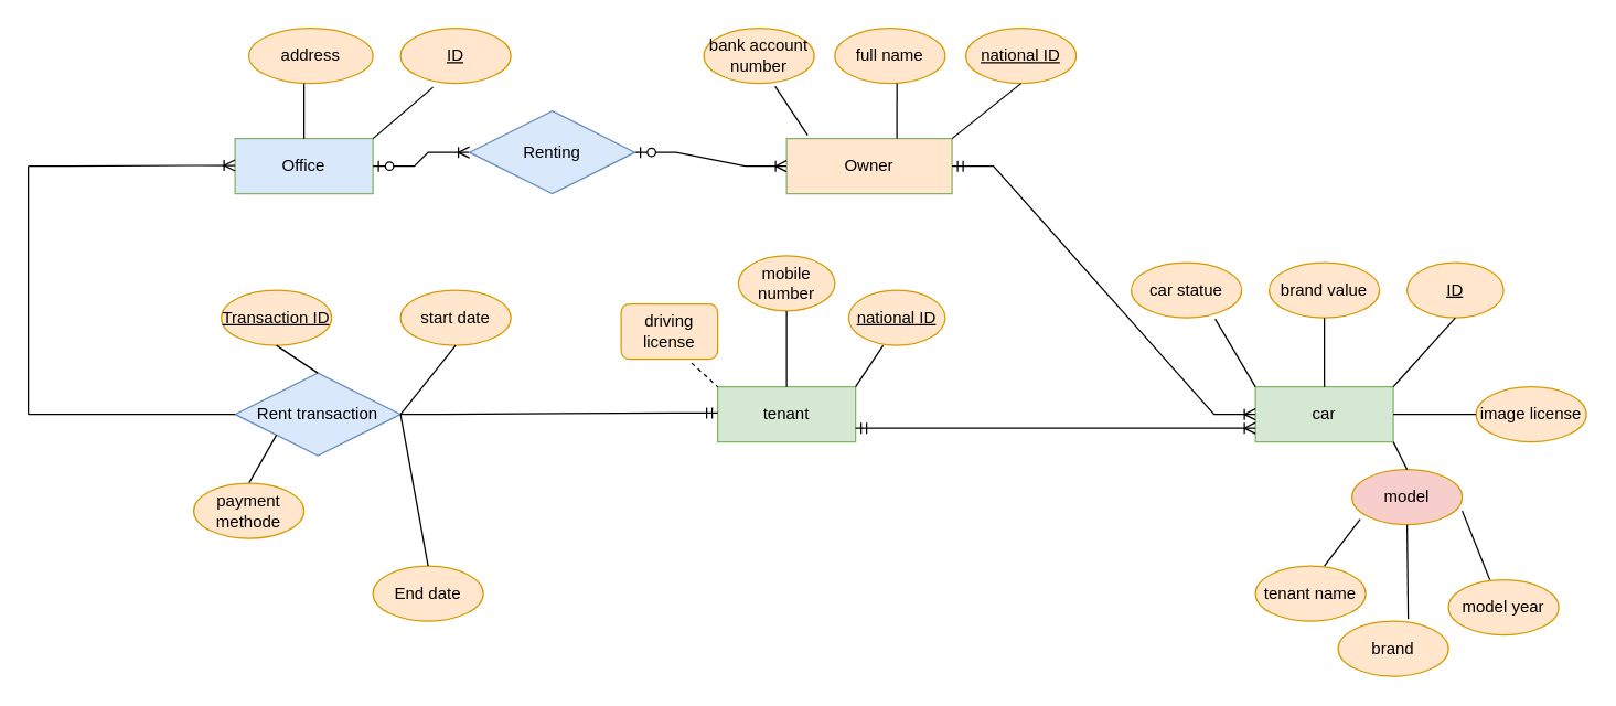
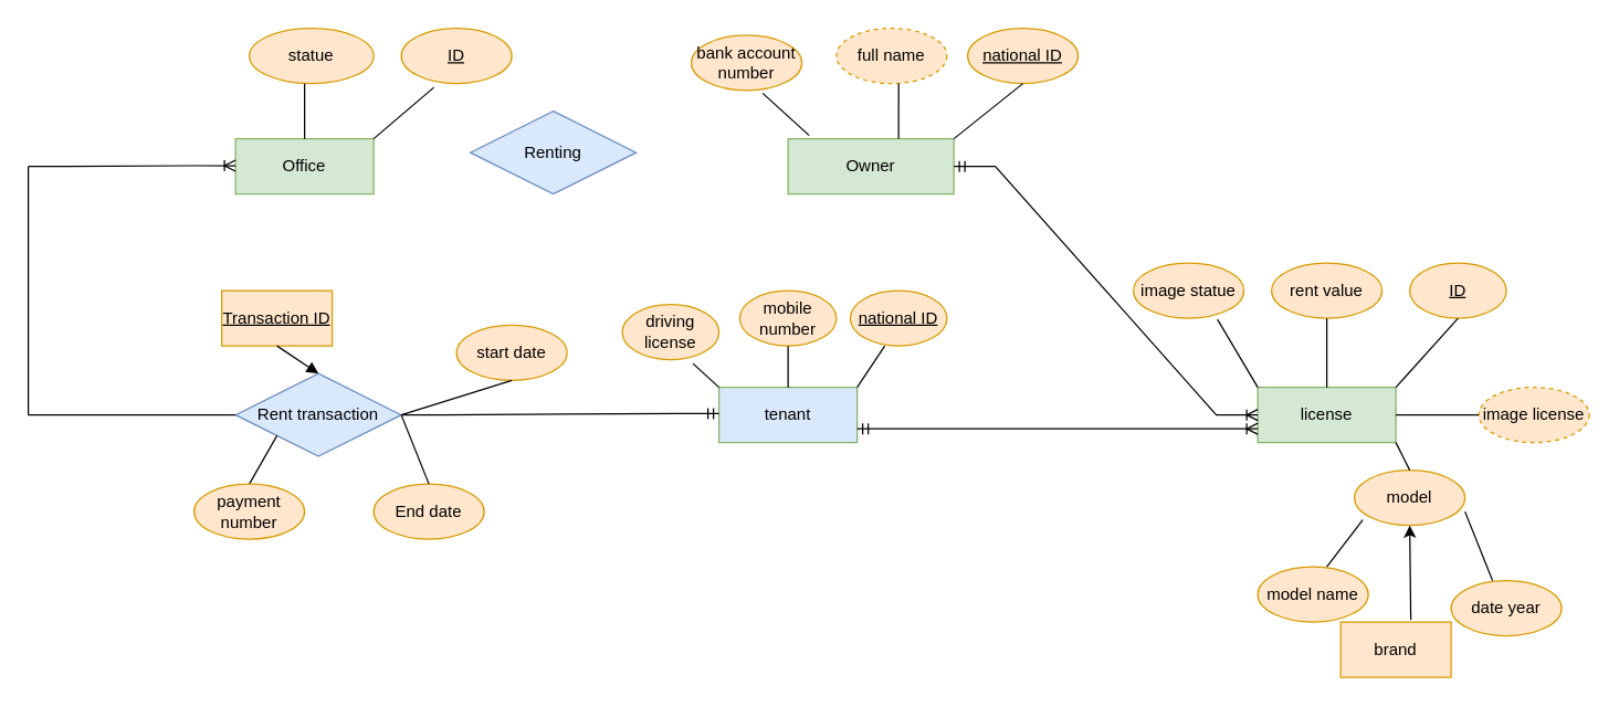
  <mxCell id="0" />
  <mxCell id="1" parent="0" />
  <mxCell id="2" value="ID" style="ellipse;whiteSpace=wrap;html=1;align=center;fontStyle=4;fillColor=#ffe6cc;strokeColor=#d79b00;" vertex="1" parent="1"><mxGeometry x="290" y="20" width="80" height="40" as="geometry" /></mxCell>
- <mxCell id="3" value="address" style="ellipse;whiteSpace=wrap;html=1;align=center;fillColor=#ffe6cc;strokeColor=#d79b00;" vertex="1" parent="1"><mxGeometry x="180" y="20" width="90" height="40" as="geometry" /></mxCell>
- <mxCell id="4" value="Office" style="whiteSpace=wrap;html=1;align=center;fillColor=#dae8fc;strokeColor=#82b366;" vertex="1" parent="1"><mxGeometry x="170" y="100" width="100" height="40" as="geometry" /></mxCell>
+ <mxCell id="3" value="statue" style="ellipse;whiteSpace=wrap;html=1;align=center;fillColor=#ffe6cc;strokeColor=#d79b00;" vertex="1" parent="1"><mxGeometry x="180" y="20" width="90" height="40" as="geometry" /></mxCell>
+ <mxCell id="4" value="Office" style="whiteSpace=wrap;html=1;align=center;fillColor=#d5e8d4;strokeColor=#82b366;" vertex="1" parent="1"><mxGeometry x="170" y="100" width="100" height="40" as="geometry" /></mxCell>
  <mxCell id="5" value="" style="endArrow=none;html=1;rounded=0;entryX=0.295;entryY=1.07;entryDx=0;entryDy=0;entryPerimeter=0;exitX=1;exitY=0;exitDx=0;exitDy=0;" edge="1" parent="1" source="4" target="2"><mxGeometry relative="1" as="geometry"><mxPoint x="350" y="80" as="sourcePoint" /><mxPoint x="430.8" y="30" as="targetPoint" /></mxGeometry></mxCell>
  <mxCell id="6" value="" style="endArrow=none;html=1;rounded=0;" edge="1" parent="1" target="4"><mxGeometry relative="1" as="geometry"><mxPoint x="220" y="60" as="sourcePoint" /><mxPoint x="315" y="90" as="targetPoint" /></mxGeometry></mxCell>
- <mxCell id="7" value="Owner" style="whiteSpace=wrap;html=1;align=center;fillColor=#ffe6cc;strokeColor=#82b366;" vertex="1" parent="1"><mxGeometry x="570" y="100" width="120" height="40" as="geometry" /></mxCell>
+ <mxCell id="7" value="Owner" style="whiteSpace=wrap;html=1;align=center;fillColor=#d5e8d4;strokeColor=#82b366;" vertex="1" parent="1"><mxGeometry x="570" y="100" width="120" height="40" as="geometry" /></mxCell>
  <mxCell id="8" value="national ID" style="ellipse;whiteSpace=wrap;html=1;align=center;fontStyle=4;fillColor=#ffe6cc;strokeColor=#d79b00;" vertex="1" parent="1"><mxGeometry x="700" y="20" width="80" height="40" as="geometry" /></mxCell>
- <mxCell id="9" value="full name" style="ellipse;whiteSpace=wrap;html=1;align=center;fillColor=#ffe6cc;strokeColor=#d79b00;" vertex="1" parent="1"><mxGeometry x="605" y="20" width="80" height="40" as="geometry" /></mxCell>
- <mxCell id="10" value="bank account number" style="ellipse;whiteSpace=wrap;html=1;align=center;fillColor=#ffe6cc;strokeColor=#d79b00;" vertex="1" parent="1"><mxGeometry x="510" y="20" width="80" height="40" as="geometry" /></mxCell>
+ <mxCell id="9" value="full name" style="ellipse;whiteSpace=wrap;html=1;align=center;fillColor=#ffe6cc;strokeColor=#d79b00;dashed=1;" vertex="1" parent="1"><mxGeometry x="605" y="20" width="80" height="40" as="geometry" /></mxCell>
+ <mxCell id="10" value="bank account number" style="ellipse;whiteSpace=wrap;html=1;align=center;fillColor=#ffe6cc;strokeColor=#d79b00;" vertex="1" parent="1"><mxGeometry x="500" y="25" width="80" height="40" as="geometry" /></mxCell>
  <mxCell id="11" value="" style="endArrow=none;html=1;rounded=0;exitX=0.645;exitY=1.05;exitDx=0;exitDy=0;exitPerimeter=0;entryX=0.127;entryY=-0.06;entryDx=0;entryDy=0;entryPerimeter=0;" edge="1" parent="1" source="10" target="7"><mxGeometry relative="1" as="geometry"><mxPoint x="630" y="80" as="sourcePoint" /><mxPoint x="710" y="80" as="targetPoint" /></mxGeometry></mxCell>
  <mxCell id="12" value="" style="endArrow=none;html=1;rounded=0;exitX=1;exitY=0;exitDx=0;exitDy=0;entryX=0.5;entryY=1;entryDx=0;entryDy=0;" edge="1" parent="1" target="8"><mxGeometry relative="1" as="geometry"><mxPoint x="690" y="100" as="sourcePoint" /><mxPoint x="750" y="50" as="targetPoint" /></mxGeometry></mxCell>
- <mxCell id="13" value="car" style="whiteSpace=wrap;html=1;align=center;fillColor=#d5e8d4;strokeColor=#82b366;" vertex="1" parent="1"><mxGeometry x="910" y="280" width="100" height="40" as="geometry" /></mxCell>
+ <mxCell id="13" value="license" style="whiteSpace=wrap;html=1;align=center;fillColor=#d5e8d4;strokeColor=#82b366;" vertex="1" parent="1"><mxGeometry x="910" y="280" width="100" height="40" as="geometry" /></mxCell>
  <mxCell id="14" value="ID" style="ellipse;whiteSpace=wrap;html=1;align=center;fontStyle=4;fillColor=#ffe6cc;strokeColor=#d79b00;" vertex="1" parent="1"><mxGeometry x="1020" y="190" width="70" height="40" as="geometry" /></mxCell>
- <mxCell id="15" value="brand value" style="ellipse;whiteSpace=wrap;html=1;align=center;fillColor=#ffe6cc;strokeColor=#d79b00;" vertex="1" parent="1"><mxGeometry x="920" y="190" width="80" height="40" as="geometry" /></mxCell>
- <mxCell id="16" value="car statue" style="ellipse;whiteSpace=wrap;html=1;align=center;fillColor=#ffe6cc;strokeColor=#d79b00;" vertex="1" parent="1"><mxGeometry x="820" y="190" width="80" height="40" as="geometry" /></mxCell>
- <mxCell id="17" value="image license" style="ellipse;whiteSpace=wrap;html=1;align=center;fillColor=#ffe6cc;strokeColor=#d79b00;" vertex="1" parent="1"><mxGeometry x="1070" y="280" width="80" height="40" as="geometry" /></mxCell>
- <mxCell id="18" value="model" style="ellipse;whiteSpace=wrap;html=1;align=center;fillColor=#f8cecc;strokeColor=#d79b00;" vertex="1" parent="1"><mxGeometry x="980" y="340" width="80" height="40" as="geometry" /></mxCell>
- <mxCell id="19" value="brand" style="ellipse;whiteSpace=wrap;html=1;align=center;fillColor=#ffe6cc;strokeColor=#d79b00;" vertex="1" parent="1"><mxGeometry x="970" y="450" width="80" height="40" as="geometry" /></mxCell>
- <mxCell id="20" value="model year" style="ellipse;whiteSpace=wrap;html=1;align=center;fillColor=#ffe6cc;strokeColor=#d79b00;" vertex="1" parent="1"><mxGeometry x="1050" y="420" width="80" height="40" as="geometry" /></mxCell>
- <mxCell id="21" value="tenant name" style="ellipse;whiteSpace=wrap;html=1;align=center;fillColor=#ffe6cc;strokeColor=#d79b00;" vertex="1" parent="1"><mxGeometry x="910" y="410" width="80" height="40" as="geometry" /></mxCell>
+ <mxCell id="15" value="rent value" style="ellipse;whiteSpace=wrap;html=1;align=center;fillColor=#ffe6cc;strokeColor=#d79b00;" vertex="1" parent="1"><mxGeometry x="920" y="190" width="80" height="40" as="geometry" /></mxCell>
+ <mxCell id="16" value="image statue" style="ellipse;whiteSpace=wrap;html=1;align=center;fillColor=#ffe6cc;strokeColor=#d79b00;" vertex="1" parent="1"><mxGeometry x="820" y="190" width="80" height="40" as="geometry" /></mxCell>
+ <mxCell id="17" value="image license" style="ellipse;whiteSpace=wrap;html=1;align=center;fillColor=#ffe6cc;strokeColor=#d79b00;dashed=1;" vertex="1" parent="1"><mxGeometry x="1070" y="280" width="80" height="40" as="geometry" /></mxCell>
+ <mxCell id="18" value="model" style="ellipse;whiteSpace=wrap;html=1;align=center;fillColor=#ffe6cc;strokeColor=#d79b00;" vertex="1" parent="1"><mxGeometry x="980" y="340" width="80" height="40" as="geometry" /></mxCell>
+ <mxCell id="19" value="brand" style="whiteSpace=wrap;html=1;align=center;fillColor=#ffe6cc;strokeColor=#d79b00;rounded=0;" vertex="1" parent="1"><mxGeometry x="970" y="450" width="80" height="40" as="geometry" /></mxCell>
+ <mxCell id="20" value="date year" style="ellipse;whiteSpace=wrap;html=1;align=center;fillColor=#ffe6cc;strokeColor=#d79b00;" vertex="1" parent="1"><mxGeometry x="1050" y="420" width="80" height="40" as="geometry" /></mxCell>
+ <mxCell id="21" value="model name" style="ellipse;whiteSpace=wrap;html=1;align=center;fillColor=#ffe6cc;strokeColor=#d79b00;" vertex="1" parent="1"><mxGeometry x="910" y="410" width="80" height="40" as="geometry" /></mxCell>
  <mxCell id="22" value="" style="endArrow=none;html=1;rounded=0;" edge="1" parent="1"><mxGeometry relative="1" as="geometry"><mxPoint x="960" y="410" as="sourcePoint" /><mxPoint x="986" y="376" as="targetPoint" /></mxGeometry></mxCell>
  <mxCell id="23" value="" style="endArrow=none;html=1;rounded=0;entryX=1;entryY=0.75;entryDx=0;entryDy=0;entryPerimeter=0;" edge="1" parent="1" target="18"><mxGeometry relative="1" as="geometry"><mxPoint x="1080" y="420" as="sourcePoint" /><mxPoint x="996" y="386" as="targetPoint" /></mxGeometry></mxCell>
- <mxCell id="24" value="" style="endArrow=none;html=1;rounded=0;entryX=0.5;entryY=1;entryDx=0;entryDy=0;exitX=0.635;exitY=-0.04;exitDx=0;exitDy=0;exitPerimeter=0;" edge="1" parent="1" source="19" target="18"><mxGeometry relative="1" as="geometry"><mxPoint x="1020" y="440" as="sourcePoint" /><mxPoint x="1140" y="390" as="targetPoint" /></mxGeometry></mxCell>
+ <mxCell id="24" value="" style="endArrow=classic;html=1;rounded=0;entryX=0.5;entryY=1;entryDx=0;entryDy=0;exitX=0.635;exitY=-0.04;exitDx=0;exitDy=0;exitPerimeter=0;" edge="1" parent="1" source="19" target="18"><mxGeometry relative="1" as="geometry"><mxPoint x="1020" y="440" as="sourcePoint" /><mxPoint x="1140" y="390" as="targetPoint" /></mxGeometry></mxCell>
  <mxCell id="25" value="" style="endArrow=none;html=1;rounded=0;exitX=0.76;exitY=1.02;exitDx=0;exitDy=0;exitPerimeter=0;entryX=0;entryY=0;entryDx=0;entryDy=0;" edge="1" parent="1" source="16" target="13"><mxGeometry relative="1" as="geometry"><mxPoint x="880" y="320" as="sourcePoint" /><mxPoint x="1040" y="320" as="targetPoint" /></mxGeometry></mxCell>
  <mxCell id="26" value="" style="endArrow=none;html=1;rounded=0;" edge="1" parent="1" target="13"><mxGeometry relative="1" as="geometry"><mxPoint x="960" y="230" as="sourcePoint" /><mxPoint x="1040" y="320" as="targetPoint" /></mxGeometry></mxCell>
  <mxCell id="27" value="" style="endArrow=none;html=1;rounded=0;entryX=1;entryY=0;entryDx=0;entryDy=0;exitX=0.5;exitY=1;exitDx=0;exitDy=0;" edge="1" parent="1" source="14" target="13"><mxGeometry relative="1" as="geometry"><mxPoint x="1050" y="240" as="sourcePoint" /><mxPoint x="1040" y="320" as="targetPoint" /></mxGeometry></mxCell>
  <mxCell id="28" value="" style="endArrow=none;html=1;rounded=0;entryX=0;entryY=0.5;entryDx=0;entryDy=0;" edge="1" parent="1" target="17"><mxGeometry relative="1" as="geometry"><mxPoint x="1010" y="300" as="sourcePoint" /><mxPoint x="1040" y="320" as="targetPoint" /></mxGeometry></mxCell>
  <mxCell id="29" value="" style="endArrow=none;html=1;rounded=0;exitX=1;exitY=1;exitDx=0;exitDy=0;entryX=0.5;entryY=0;entryDx=0;entryDy=0;" edge="1" parent="1" source="13" target="18"><mxGeometry relative="1" as="geometry"><mxPoint x="880" y="320" as="sourcePoint" /><mxPoint x="1040" y="339" as="targetPoint" /></mxGeometry></mxCell>
  <mxCell id="30" value="" style="endArrow=none;html=1;rounded=0;exitX=0.563;exitY=1;exitDx=0;exitDy=0;exitPerimeter=0;" edge="1" parent="1" source="9"><mxGeometry relative="1" as="geometry"><mxPoint x="645" y="60" as="sourcePoint" /><mxPoint x="650" y="100" as="targetPoint" /></mxGeometry></mxCell>
- <mxCell id="31" value="tenant" style="whiteSpace=wrap;html=1;align=center;fillColor=#d5e8d4;strokeColor=#82b366;" vertex="1" parent="1"><mxGeometry x="520" y="280" width="100" height="40" as="geometry" /></mxCell>
+ <mxCell id="31" value="tenant" style="whiteSpace=wrap;html=1;align=center;fillColor=#dae8fc;strokeColor=#82b366;" vertex="1" parent="1"><mxGeometry x="520" y="280" width="100" height="40" as="geometry" /></mxCell>
  <mxCell id="32" value="national ID" style="ellipse;whiteSpace=wrap;html=1;align=center;fontStyle=4;fillColor=#ffe6cc;strokeColor=#d79b00;" vertex="1" parent="1"><mxGeometry x="615" y="210" width="70" height="40" as="geometry" /></mxCell>
  <mxCell id="33" value="" style="endArrow=none;html=1;rounded=0;entryX=1;entryY=0;entryDx=0;entryDy=0;" edge="1" parent="1" target="31"><mxGeometry relative="1" as="geometry"><mxPoint x="640" y="250" as="sourcePoint" /><mxPoint x="605" y="290" as="targetPoint" /></mxGeometry></mxCell>
- <mxCell id="34" value="mobile number" style="ellipse;whiteSpace=wrap;html=1;align=center;fillColor=#ffe6cc;strokeColor=#d79b00;" vertex="1" parent="1"><mxGeometry x="535" y="185" width="70" height="40" as="geometry" /></mxCell>
+ <mxCell id="34" value="mobile number" style="ellipse;whiteSpace=wrap;html=1;align=center;fillColor=#ffe6cc;strokeColor=#d79b00;" vertex="1" parent="1"><mxGeometry x="535" y="210" width="70" height="40" as="geometry" /></mxCell>
  <mxCell id="35" value="" style="endArrow=none;html=1;rounded=0;exitX=0.5;exitY=1;exitDx=0;exitDy=0;" edge="1" parent="1" source="34" target="31"><mxGeometry relative="1" as="geometry"><mxPoint x="550" y="270" as="sourcePoint" /><mxPoint x="550" y="310" as="targetPoint" /></mxGeometry></mxCell>
- <mxCell id="36" value="driving license" style="whiteSpace=wrap;html=1;align=center;fillColor=#ffe6cc;strokeColor=#d79b00;rounded=1;" vertex="1" parent="1"><mxGeometry x="450" y="220" width="70" height="40" as="geometry" /></mxCell>
- <mxCell id="37" value="" style="endArrow=none;html=1;rounded=0;exitX=0.731;exitY=1.07;exitDx=0;exitDy=0;exitPerimeter=0;entryX=0;entryY=0;entryDx=0;entryDy=0;dashed=1;" edge="1" parent="1" source="36" target="31"><mxGeometry relative="1" as="geometry"><mxPoint x="891" y="241" as="sourcePoint" /><mxPoint x="920" y="290" as="targetPoint" /></mxGeometry></mxCell>
+ <mxCell id="36" value="driving license" style="ellipse;whiteSpace=wrap;html=1;align=center;fillColor=#ffe6cc;strokeColor=#d79b00;" vertex="1" parent="1"><mxGeometry x="450" y="220" width="70" height="40" as="geometry" /></mxCell>
+ <mxCell id="37" value="" style="endArrow=none;html=1;rounded=0;exitX=0.731;exitY=1.07;exitDx=0;exitDy=0;exitPerimeter=0;entryX=0;entryY=0;entryDx=0;entryDy=0;" edge="1" parent="1" source="36" target="31"><mxGeometry relative="1" as="geometry"><mxPoint x="891" y="241" as="sourcePoint" /><mxPoint x="920" y="290" as="targetPoint" /></mxGeometry></mxCell>
  <mxCell id="38" value="Rent transaction" style="shape=rhombus;perimeter=rhombusPerimeter;whiteSpace=wrap;html=1;align=center;fillColor=#dae8fc;strokeColor=#6c8ebf;" vertex="1" parent="1"><mxGeometry x="170" y="270" width="120" height="60" as="geometry" /></mxCell>
- <mxCell id="39" value="start date" style="ellipse;whiteSpace=wrap;html=1;align=center;fillColor=#ffe6cc;strokeColor=#d79b00;" vertex="1" parent="1"><mxGeometry x="290" y="210" width="80" height="40" as="geometry" /></mxCell>
- <mxCell id="40" value="End date" style="ellipse;whiteSpace=wrap;html=1;align=center;fillColor=#ffe6cc;strokeColor=#d79b00;" vertex="1" parent="1"><mxGeometry x="270" y="410" width="80" height="40" as="geometry" /></mxCell>
- <mxCell id="41" value="Transaction ID" style="ellipse;whiteSpace=wrap;html=1;align=center;fontStyle=4;fillColor=#ffe6cc;strokeColor=#d79b00;" vertex="1" parent="1"><mxGeometry x="160" y="210" width="80" height="40" as="geometry" /></mxCell>
+ <mxCell id="39" value="start date" style="ellipse;whiteSpace=wrap;html=1;align=center;fillColor=#ffe6cc;strokeColor=#d79b00;" vertex="1" parent="1"><mxGeometry x="330" y="235" width="80" height="40" as="geometry" /></mxCell>
+ <mxCell id="40" value="End date" style="ellipse;whiteSpace=wrap;html=1;align=center;fillColor=#ffe6cc;strokeColor=#d79b00;" vertex="1" parent="1"><mxGeometry x="270" y="350" width="80" height="40" as="geometry" /></mxCell>
+ <mxCell id="41" value="Transaction ID" style="whiteSpace=wrap;html=1;align=center;fontStyle=4;fillColor=#ffe6cc;strokeColor=#d79b00;rounded=0;" vertex="1" parent="1"><mxGeometry x="160" y="210" width="80" height="40" as="geometry" /></mxCell>
  <mxCell id="42" value="" style="endArrow=none;html=1;rounded=0;entryX=0.5;entryY=1;entryDx=0;entryDy=0;exitX=1;exitY=0.5;exitDx=0;exitDy=0;" edge="1" parent="1" source="38" target="39"><mxGeometry relative="1" as="geometry"><mxPoint x="270" y="250" as="sourcePoint" /><mxPoint x="340" y="250" as="targetPoint" /></mxGeometry></mxCell>
  <mxCell id="43" value="" style="endArrow=none;html=1;rounded=0;entryX=0.5;entryY=0;entryDx=0;entryDy=0;exitX=1;exitY=0.5;exitDx=0;exitDy=0;" edge="1" parent="1" source="38" target="40"><mxGeometry relative="1" as="geometry"><mxPoint x="300" y="280" as="sourcePoint" /><mxPoint x="350" y="250" as="targetPoint" /></mxGeometry></mxCell>
- <mxCell id="44" value="" style="edgeStyle=entityRelationEdgeStyle;fontSize=12;html=1;endArrow=ERoneToMany;startArrow=ERzeroToOne;rounded=0;exitX=1;exitY=0.5;exitDx=0;exitDy=0;entryX=0;entryY=0.5;entryDx=0;entryDy=0;" edge="1" parent="1" source="53" target="7"><mxGeometry width="100" height="100" relative="1" as="geometry"><mxPoint x="380" y="170" as="sourcePoint" /><mxPoint x="480" y="70" as="targetPoint" /></mxGeometry></mxCell>
  <mxCell id="45" value="" style="edgeStyle=entityRelationEdgeStyle;fontSize=12;html=1;endArrow=ERoneToMany;startArrow=ERmandOne;rounded=0;entryX=0;entryY=0.5;entryDx=0;entryDy=0;" edge="1" parent="1" target="13"><mxGeometry width="100" height="100" relative="1" as="geometry"><mxPoint x="690" y="120" as="sourcePoint" /><mxPoint x="790" y="20" as="targetPoint" /></mxGeometry></mxCell>
  <mxCell id="46" value="" style="edgeStyle=entityRelationEdgeStyle;fontSize=12;html=1;endArrow=ERoneToMany;startArrow=ERmandOne;rounded=0;entryX=0;entryY=0.75;entryDx=0;entryDy=0;" edge="1" parent="1" target="13"><mxGeometry width="100" height="100" relative="1" as="geometry"><mxPoint x="620" y="310" as="sourcePoint" /><mxPoint x="900" y="310" as="targetPoint" /></mxGeometry></mxCell>
  <mxCell id="47" value="" style="edgeStyle=entityRelationEdgeStyle;fontSize=12;html=1;endArrow=ERmandOne;rounded=0;" edge="1" parent="1" source="38"><mxGeometry width="100" height="100" relative="1" as="geometry"><mxPoint x="220" y="299" as="sourcePoint" /><mxPoint x="520" y="299" as="targetPoint" /></mxGeometry></mxCell>
  <mxCell id="48" value="" style="edgeStyle=entityRelationEdgeStyle;fontSize=12;html=1;endArrow=ERoneToMany;rounded=0;" edge="1" parent="1"><mxGeometry width="100" height="100" relative="1" as="geometry"><mxPoint x="20" y="120" as="sourcePoint" /><mxPoint x="170" y="119.5" as="targetPoint" /></mxGeometry></mxCell>
  <mxCell id="49" value="" style="endArrow=none;html=1;rounded=0;" edge="1" parent="1"><mxGeometry relative="1" as="geometry"><mxPoint x="20" y="300" as="sourcePoint" /><mxPoint x="20" y="120" as="targetPoint" /></mxGeometry></mxCell>
  <mxCell id="50" value="" style="endArrow=none;html=1;rounded=0;entryX=0;entryY=0.5;entryDx=0;entryDy=0;" edge="1" parent="1" target="38"><mxGeometry relative="1" as="geometry"><mxPoint x="20" y="300" as="sourcePoint" /><mxPoint x="280" y="320" as="targetPoint" /></mxGeometry></mxCell>
- <mxCell id="51" value="" style="endArrow=none;html=1;rounded=0;entryX=0.5;entryY=0;entryDx=0;entryDy=0;exitX=0.5;exitY=1;exitDx=0;exitDy=0;" edge="1" parent="1" source="41" target="38"><mxGeometry relative="1" as="geometry"><mxPoint x="170" y="250" as="sourcePoint" /><mxPoint x="230" y="260" as="targetPoint" /></mxGeometry></mxCell>
- <mxCell id="52" value="" style="edgeStyle=entityRelationEdgeStyle;fontSize=12;html=1;endArrow=ERoneToMany;startArrow=ERzeroToOne;rounded=0;exitX=1;exitY=0.5;exitDx=0;exitDy=0;entryX=0;entryY=0.5;entryDx=0;entryDy=0;" edge="1" parent="1" source="4" target="53"><mxGeometry width="100" height="100" relative="1" as="geometry"><mxPoint x="270" y="120" as="sourcePoint" /><mxPoint x="570" y="120" as="targetPoint" /></mxGeometry></mxCell>
+ <mxCell id="51" value="" style="endArrow=block;html=1;rounded=0;entryX=0.5;entryY=0;entryDx=0;entryDy=0;exitX=0.5;exitY=1;exitDx=0;exitDy=0;" edge="1" parent="1" source="41" target="38"><mxGeometry relative="1" as="geometry"><mxPoint x="170" y="250" as="sourcePoint" /><mxPoint x="230" y="260" as="targetPoint" /></mxGeometry></mxCell>
  <mxCell id="53" value="Renting" style="shape=rhombus;perimeter=rhombusPerimeter;whiteSpace=wrap;html=1;align=center;fillColor=#dae8fc;strokeColor=#6c8ebf;" vertex="1" parent="1"><mxGeometry x="340" y="80" width="120" height="60" as="geometry" /></mxCell>
  <mxCell id="54" value="" style="endArrow=none;html=1;rounded=0;exitX=0;exitY=1;exitDx=0;exitDy=0;" edge="1" parent="1" source="38"><mxGeometry relative="1" as="geometry"><mxPoint x="200" y="320" as="sourcePoint" /><mxPoint x="180" y="350" as="targetPoint" /></mxGeometry></mxCell>
- <mxCell id="55" value="payment methode" style="ellipse;whiteSpace=wrap;html=1;align=center;fillColor=#ffe6cc;strokeColor=#d79b00;" vertex="1" parent="1"><mxGeometry x="140" y="350" width="80" height="40" as="geometry" /></mxCell>
+ <mxCell id="55" value="payment number" style="ellipse;whiteSpace=wrap;html=1;align=center;fillColor=#ffe6cc;strokeColor=#d79b00;" vertex="1" parent="1"><mxGeometry x="140" y="350" width="80" height="40" as="geometry" /></mxCell>
